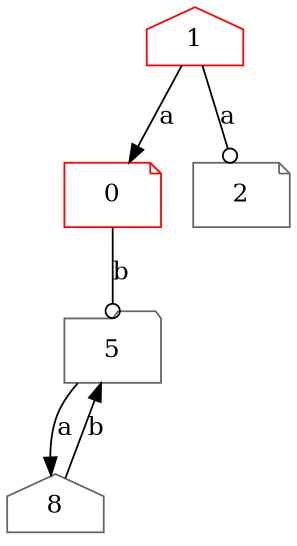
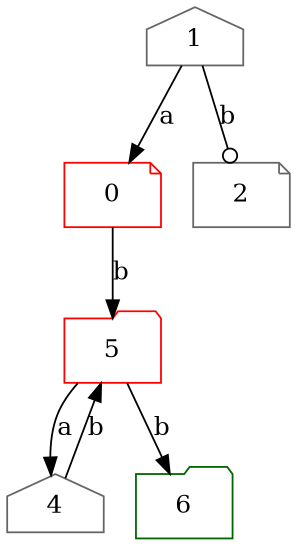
  strict digraph {
    node [color=gray40 shape=folder]
    edge [arrowhead=normal]
-   5
-   4 [shape=house label=8]
+   5 [color=red]
+   4 [shape=house]
+   6 [color=darkgreen]
    0 [color=red shape=note]
-   1 [color=red shape=house]
+   1 [shape=house]
    2 [shape=note]
    5 -> 4 [label=a]
+   5 -> 6 [label=b]
    4 -> 5 [label=b]
-   0 -> 5 [arrowhead=odot label=b]
+   0 -> 5 [label=b]
    1 -> 0 [label=a]
-   1 -> 2 [arrowhead=odot label=a]
+   1 -> 2 [arrowhead=odot label=b]
  }
